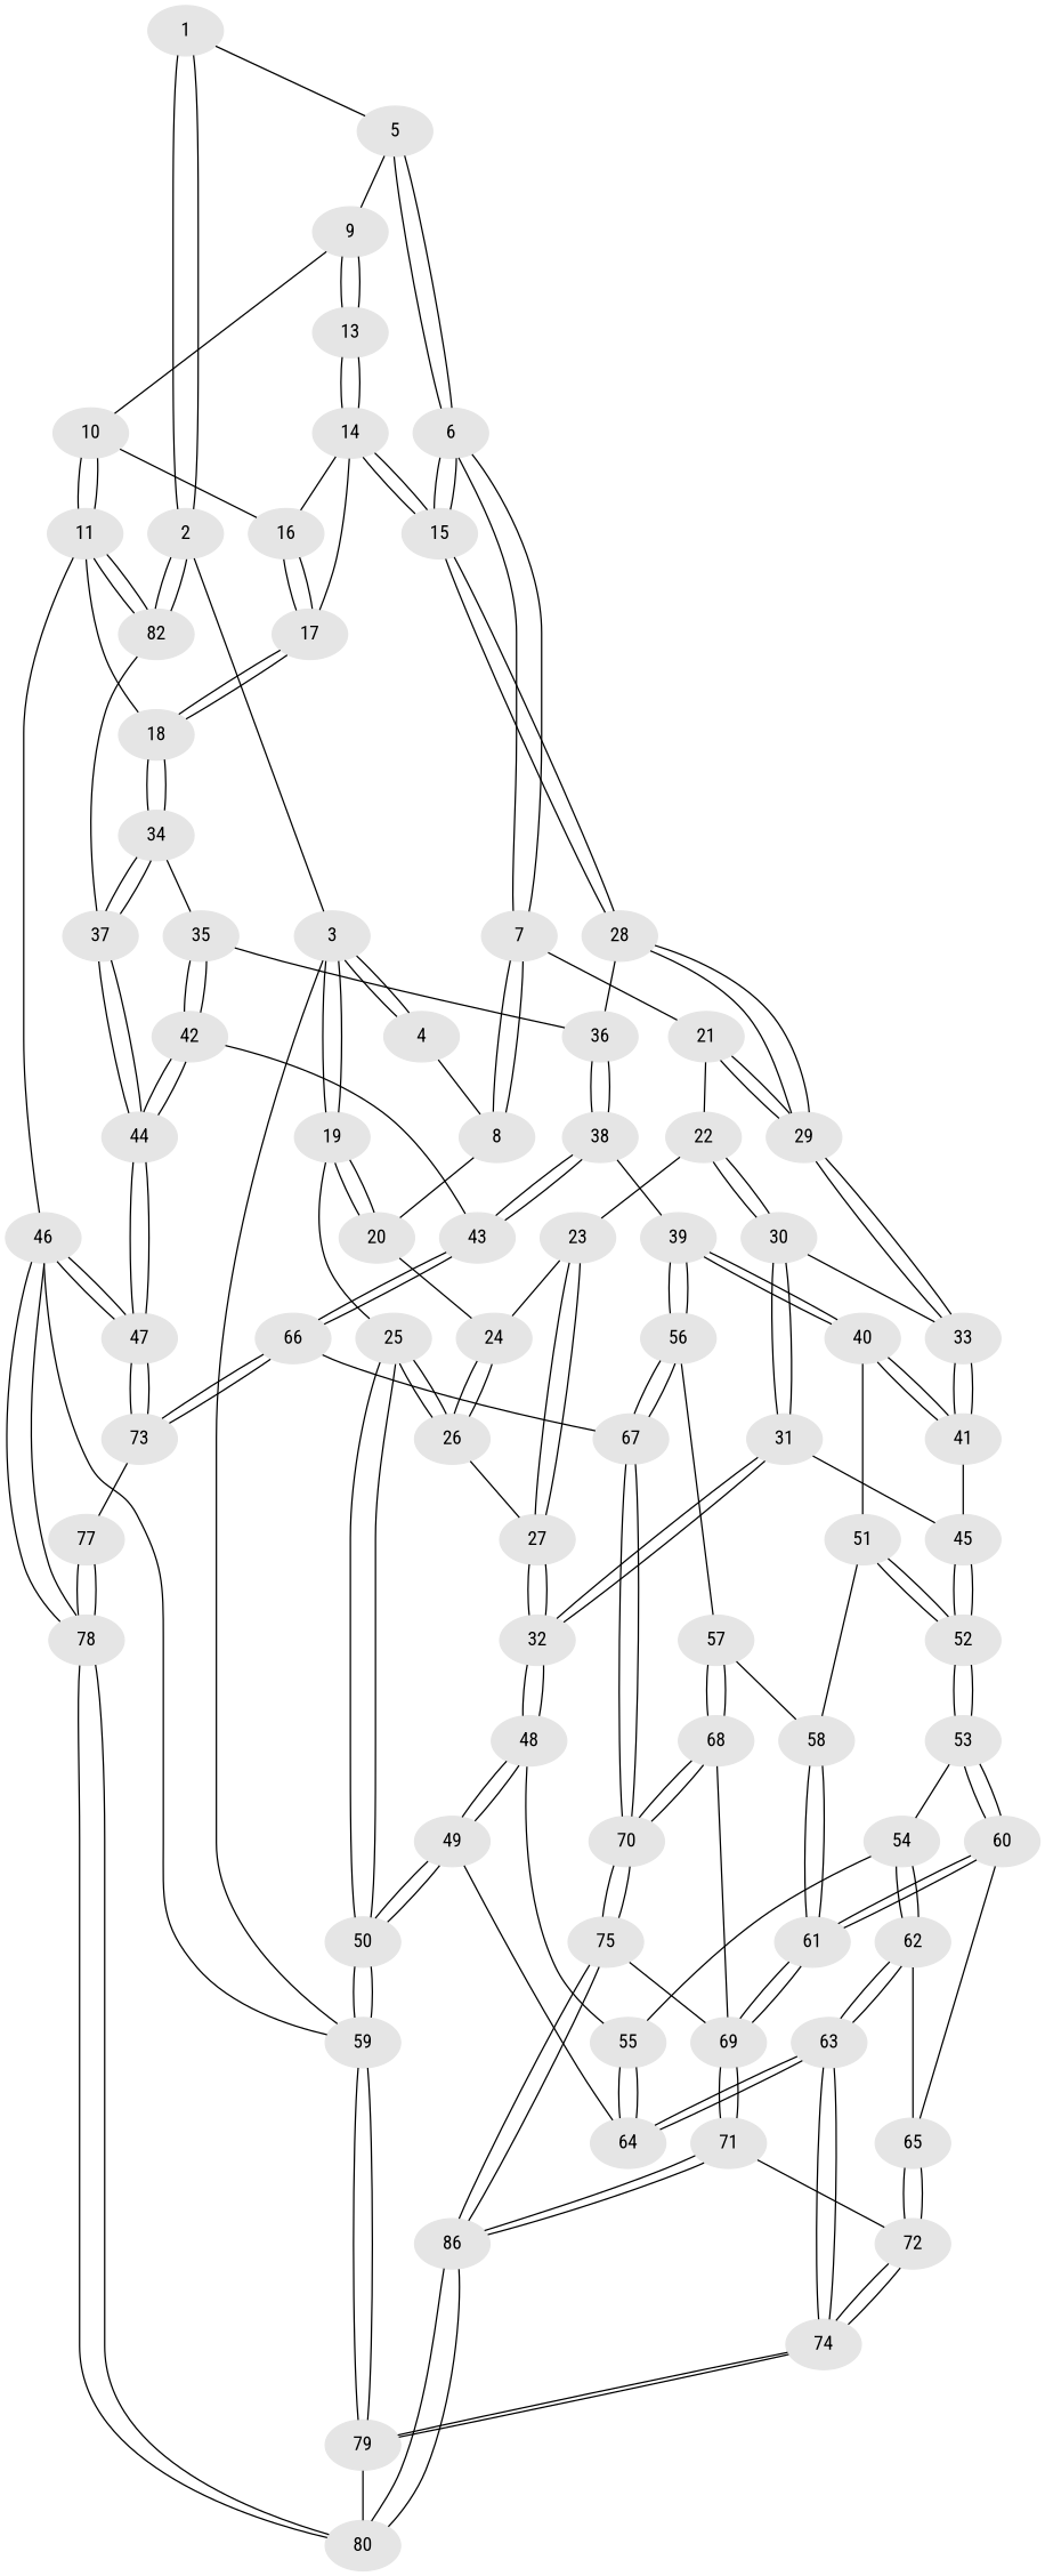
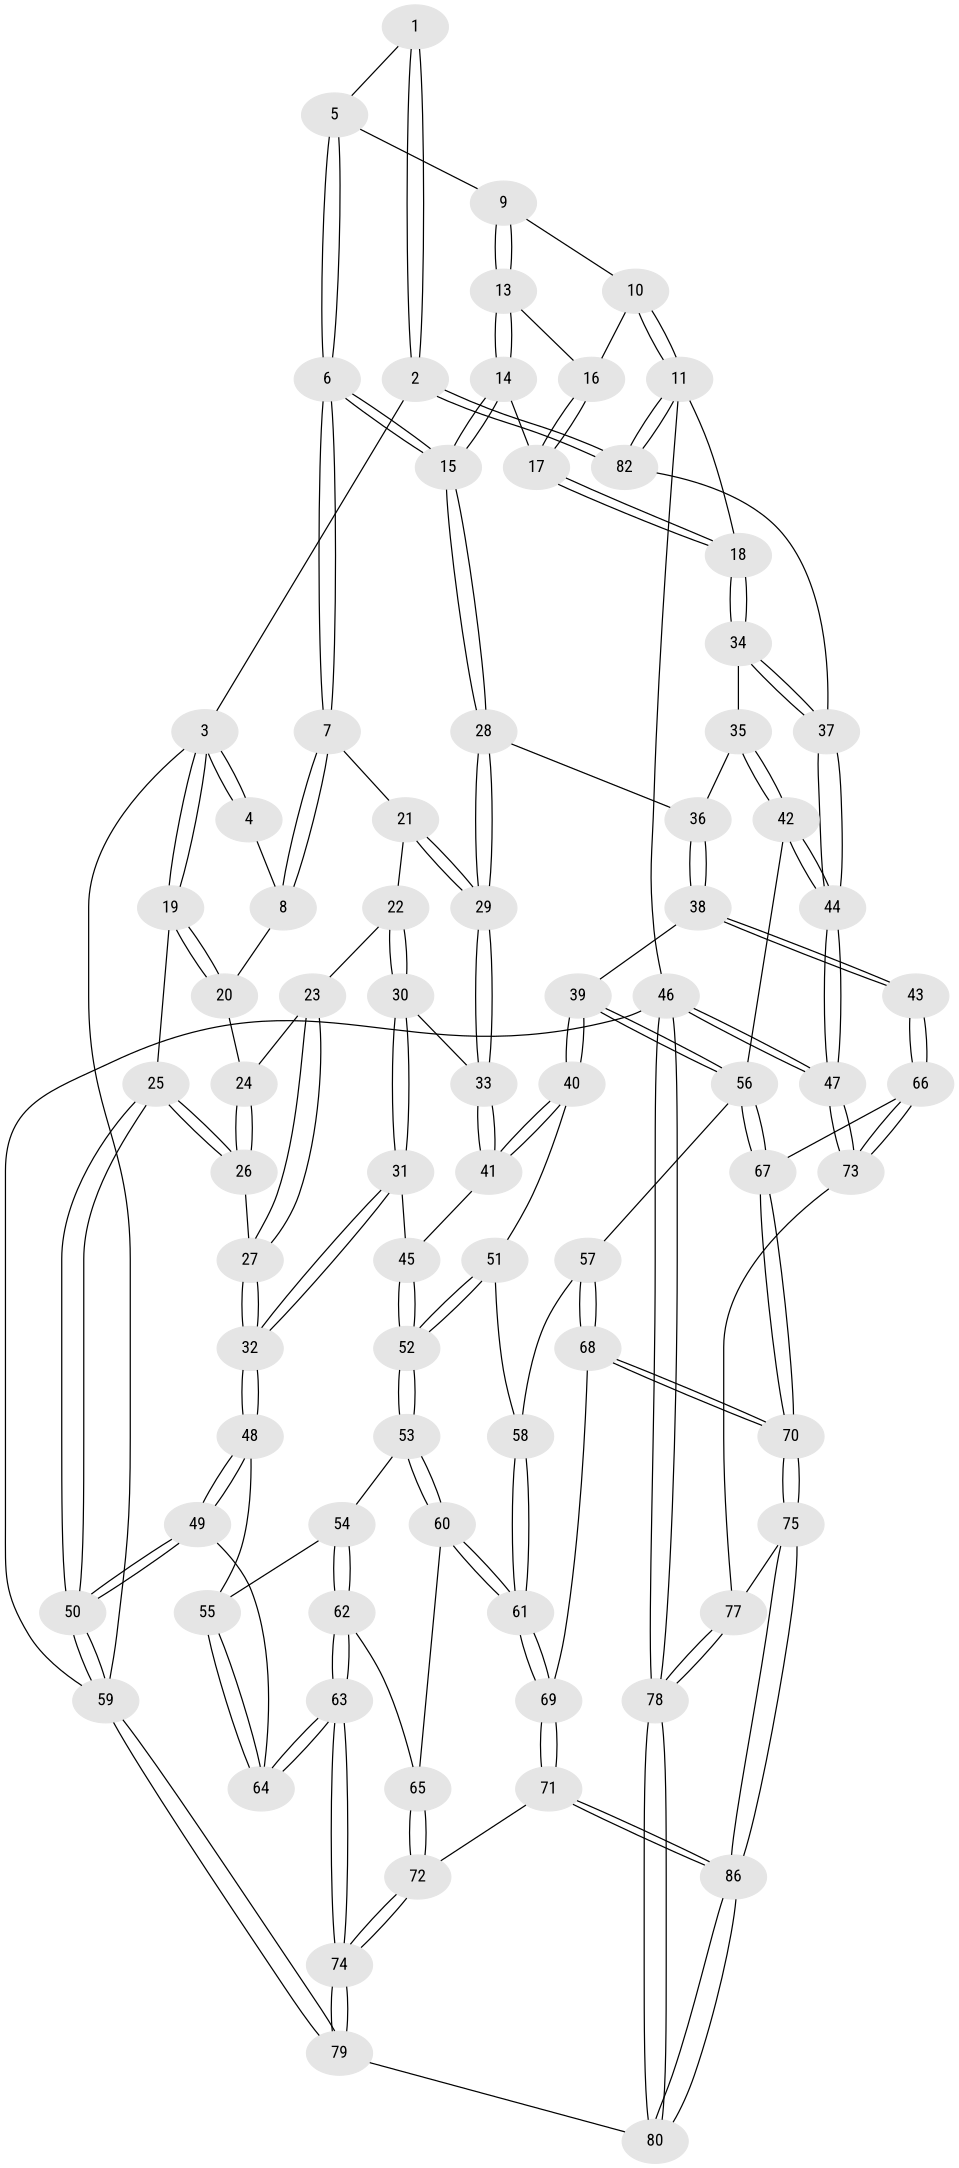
  graph {
    fontname="Roboto Condensed"
    node [color=gray90 fontname="Roboto Condensed" style=filled]
    edge [fontname="Roboto Condensed"]
    1
    2
    5
    3
    n5 [label=82]
    6
    9
    4
    19
    59
    37
    46
    47
    78
    8
    20
    25
    79
    7
    15
    10
    13
    21
    28
    22
    29
    24
    11
    16
    14
    18
    17
    34
    44
    36
    35
    26
    50
    23
    30
    33
    27
    31
    32
    48
    38
    41
    45
    52
    49
    55
    42
    43
    39
    40
    56
    66
    51
    57
    67
    58
    73
    53
    80
    77
    64
    61
    54
    60
    62
    65
    63
    68
    70
    69
    72
    71
    74
    75
    n80 [label=86]
    1 -- 2
    1 -- 2
    1 -- 5
    2 -- 3
    2 -- n5
    2 -- n5
    5 -- 6
    5 -- 6
    5 -- 9
    3 -- 4
    3 -- 4
    3 -- 19
    3 -- 19
    3 -- 59
    n5 -- 37
    6 -- 7
    6 -- 7
    6 -- 15
    6 -- 15
    9 -- 10
    9 -- 13
    9 -- 13
    4 -- 8
    19 -- 20
    19 -- 20
    19 -- 25
    59 -- 79
    59 -- 79
    37 -- 44
    37 -- 44
    46 -- 59
    46 -- 47
    46 -- 47
    46 -- 78
    46 -- 78
    47 -- 73
    47 -- 73
    78 -- 80
    78 -- 80
    8 -- 20
    20 -- 24
    25 -- 26
    25 -- 26
    25 -- 50
    25 -- 50
    79 -- 80
    7 -- 8
    7 -- 8
    7 -- 21
    15 -- 28
    15 -- 28
    10 -- 11
    10 -- 11
    10 -- 16
-   14 -- 16
+   13 -- 16
    13 -- 14
    13 -- 14
    21 -- 22
    21 -- 29
    21 -- 29
    28 -- 29
    28 -- 29
    28 -- 36
    22 -- 23
    22 -- 30
    22 -- 30
    29 -- 33
    29 -- 33
    24 -- 26
    24 -- 26
    11 -- n5
    11 -- n5
    11 -- 46
    11 -- 18
    16 -- 17
    16 -- 17
    14 -- 15
    14 -- 15
    14 -- 17
    18 -- 34
    18 -- 34
    17 -- 18
    17 -- 18
    34 -- 37
    34 -- 37
    34 -- 35
    44 -- 47
    44 -- 47
    36 -- 38
    36 -- 38
    35 -- 36
    35 -- 42
    35 -- 42
    26 -- 27
    50 -- 59
    50 -- 59
    23 -- 24
    23 -- 27
    23 -- 27
    30 -- 33
    30 -- 31
    30 -- 31
    33 -- 41
    33 -- 41
    27 -- 32
    27 -- 32
    31 -- 32
    31 -- 32
    31 -- 45
    32 -- 48
    32 -- 48
    48 -- 49
    48 -- 49
    48 -- 55
    38 -- 43
    38 -- 43
    38 -- 39
    41 -- 45
    45 -- 52
    45 -- 52
    52 -- 53
    52 -- 53
    49 -- 50
    49 -- 50
    49 -- 64
    55 -- 64
    55 -- 64
    42 -- 44
    42 -- 44
-   42 -- 43
+   42 -- 56
    43 -- 66
    43 -- 66
    39 -- 40
    39 -- 40
    39 -- 56
    39 -- 56
    40 -- 41
    40 -- 41
    40 -- 51
    56 -- 57
    56 -- 67
    56 -- 67
    66 -- 67
    66 -- 73
    66 -- 73
    51 -- 52
    51 -- 52
    51 -- 58
    57 -- 58
    57 -- 68
    57 -- 68
    67 -- 70
    67 -- 70
    58 -- 61
    58 -- 61
    73 -- 77
    53 -- 54
    53 -- 60
    53 -- 60
    77 -- 78
    77 -- 78
    61 -- 69
    61 -- 69
    54 -- 55
    54 -- 62
    54 -- 62
    60 -- 61
    60 -- 61
    60 -- 65
    62 -- 65
    62 -- 63
    62 -- 63
    65 -- 72
    65 -- 72
    63 -- 64
    63 -- 64
    63 -- 74
    63 -- 74
    68 -- 70
    68 -- 70
    68 -- 69
    70 -- 75
    70 -- 75
    69 -- 71
    69 -- 71
    72 -- 74
    72 -- 74
    71 -- 72
    71 -- n80
    71 -- n80
    74 -- 79
    74 -- 79
-   75 -- 69
+   75 -- 77
    75 -- n80
    75 -- n80
    n80 -- 80
    n80 -- 80
  }
